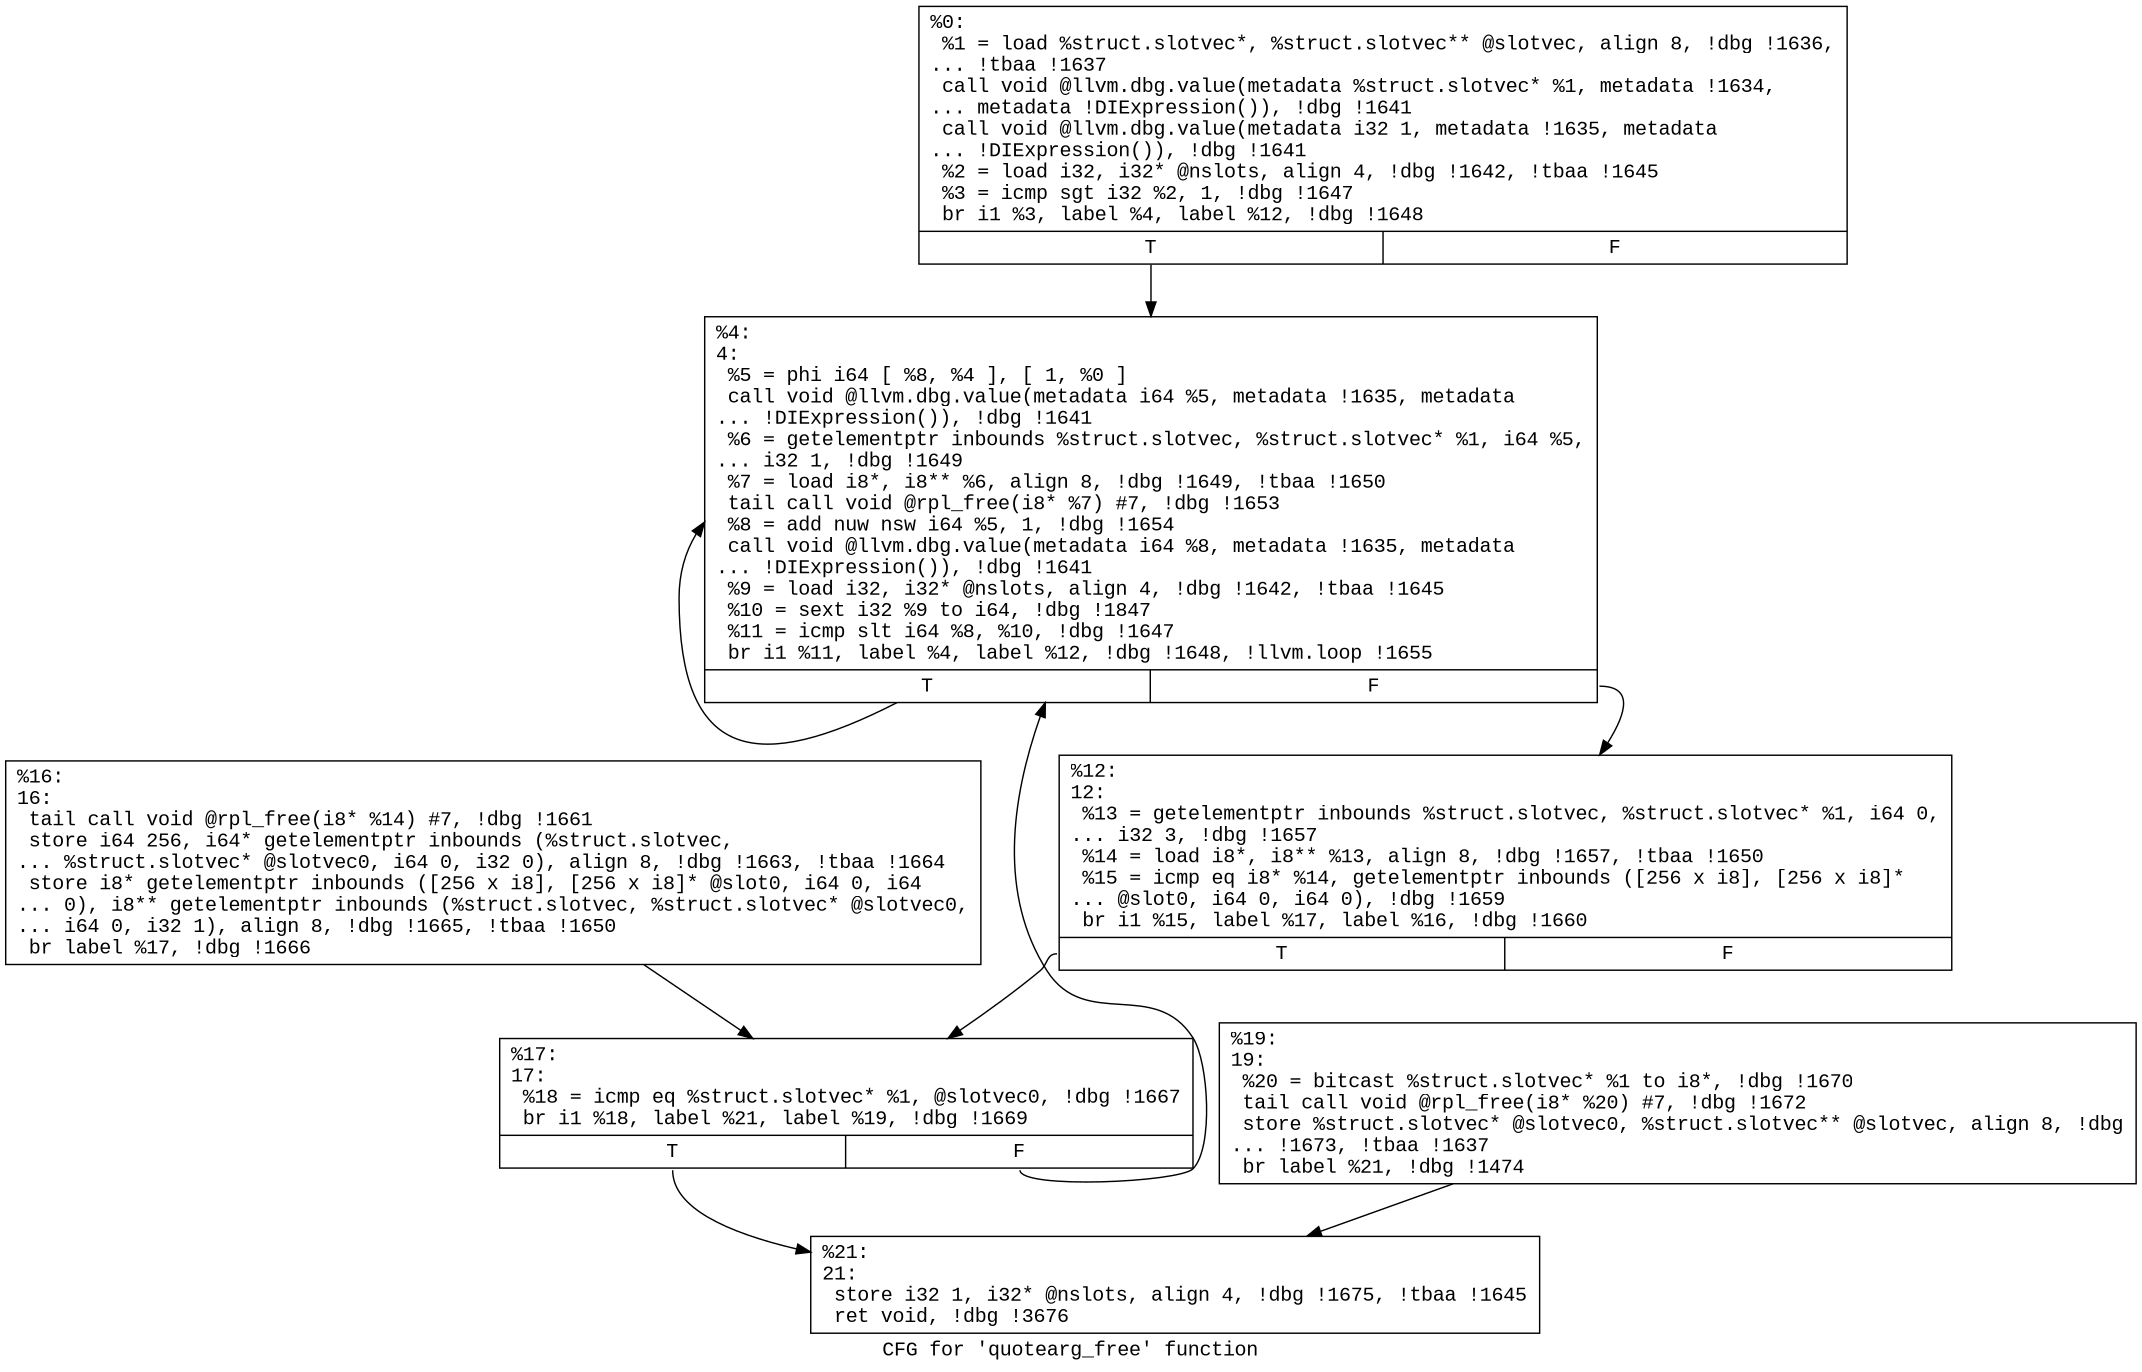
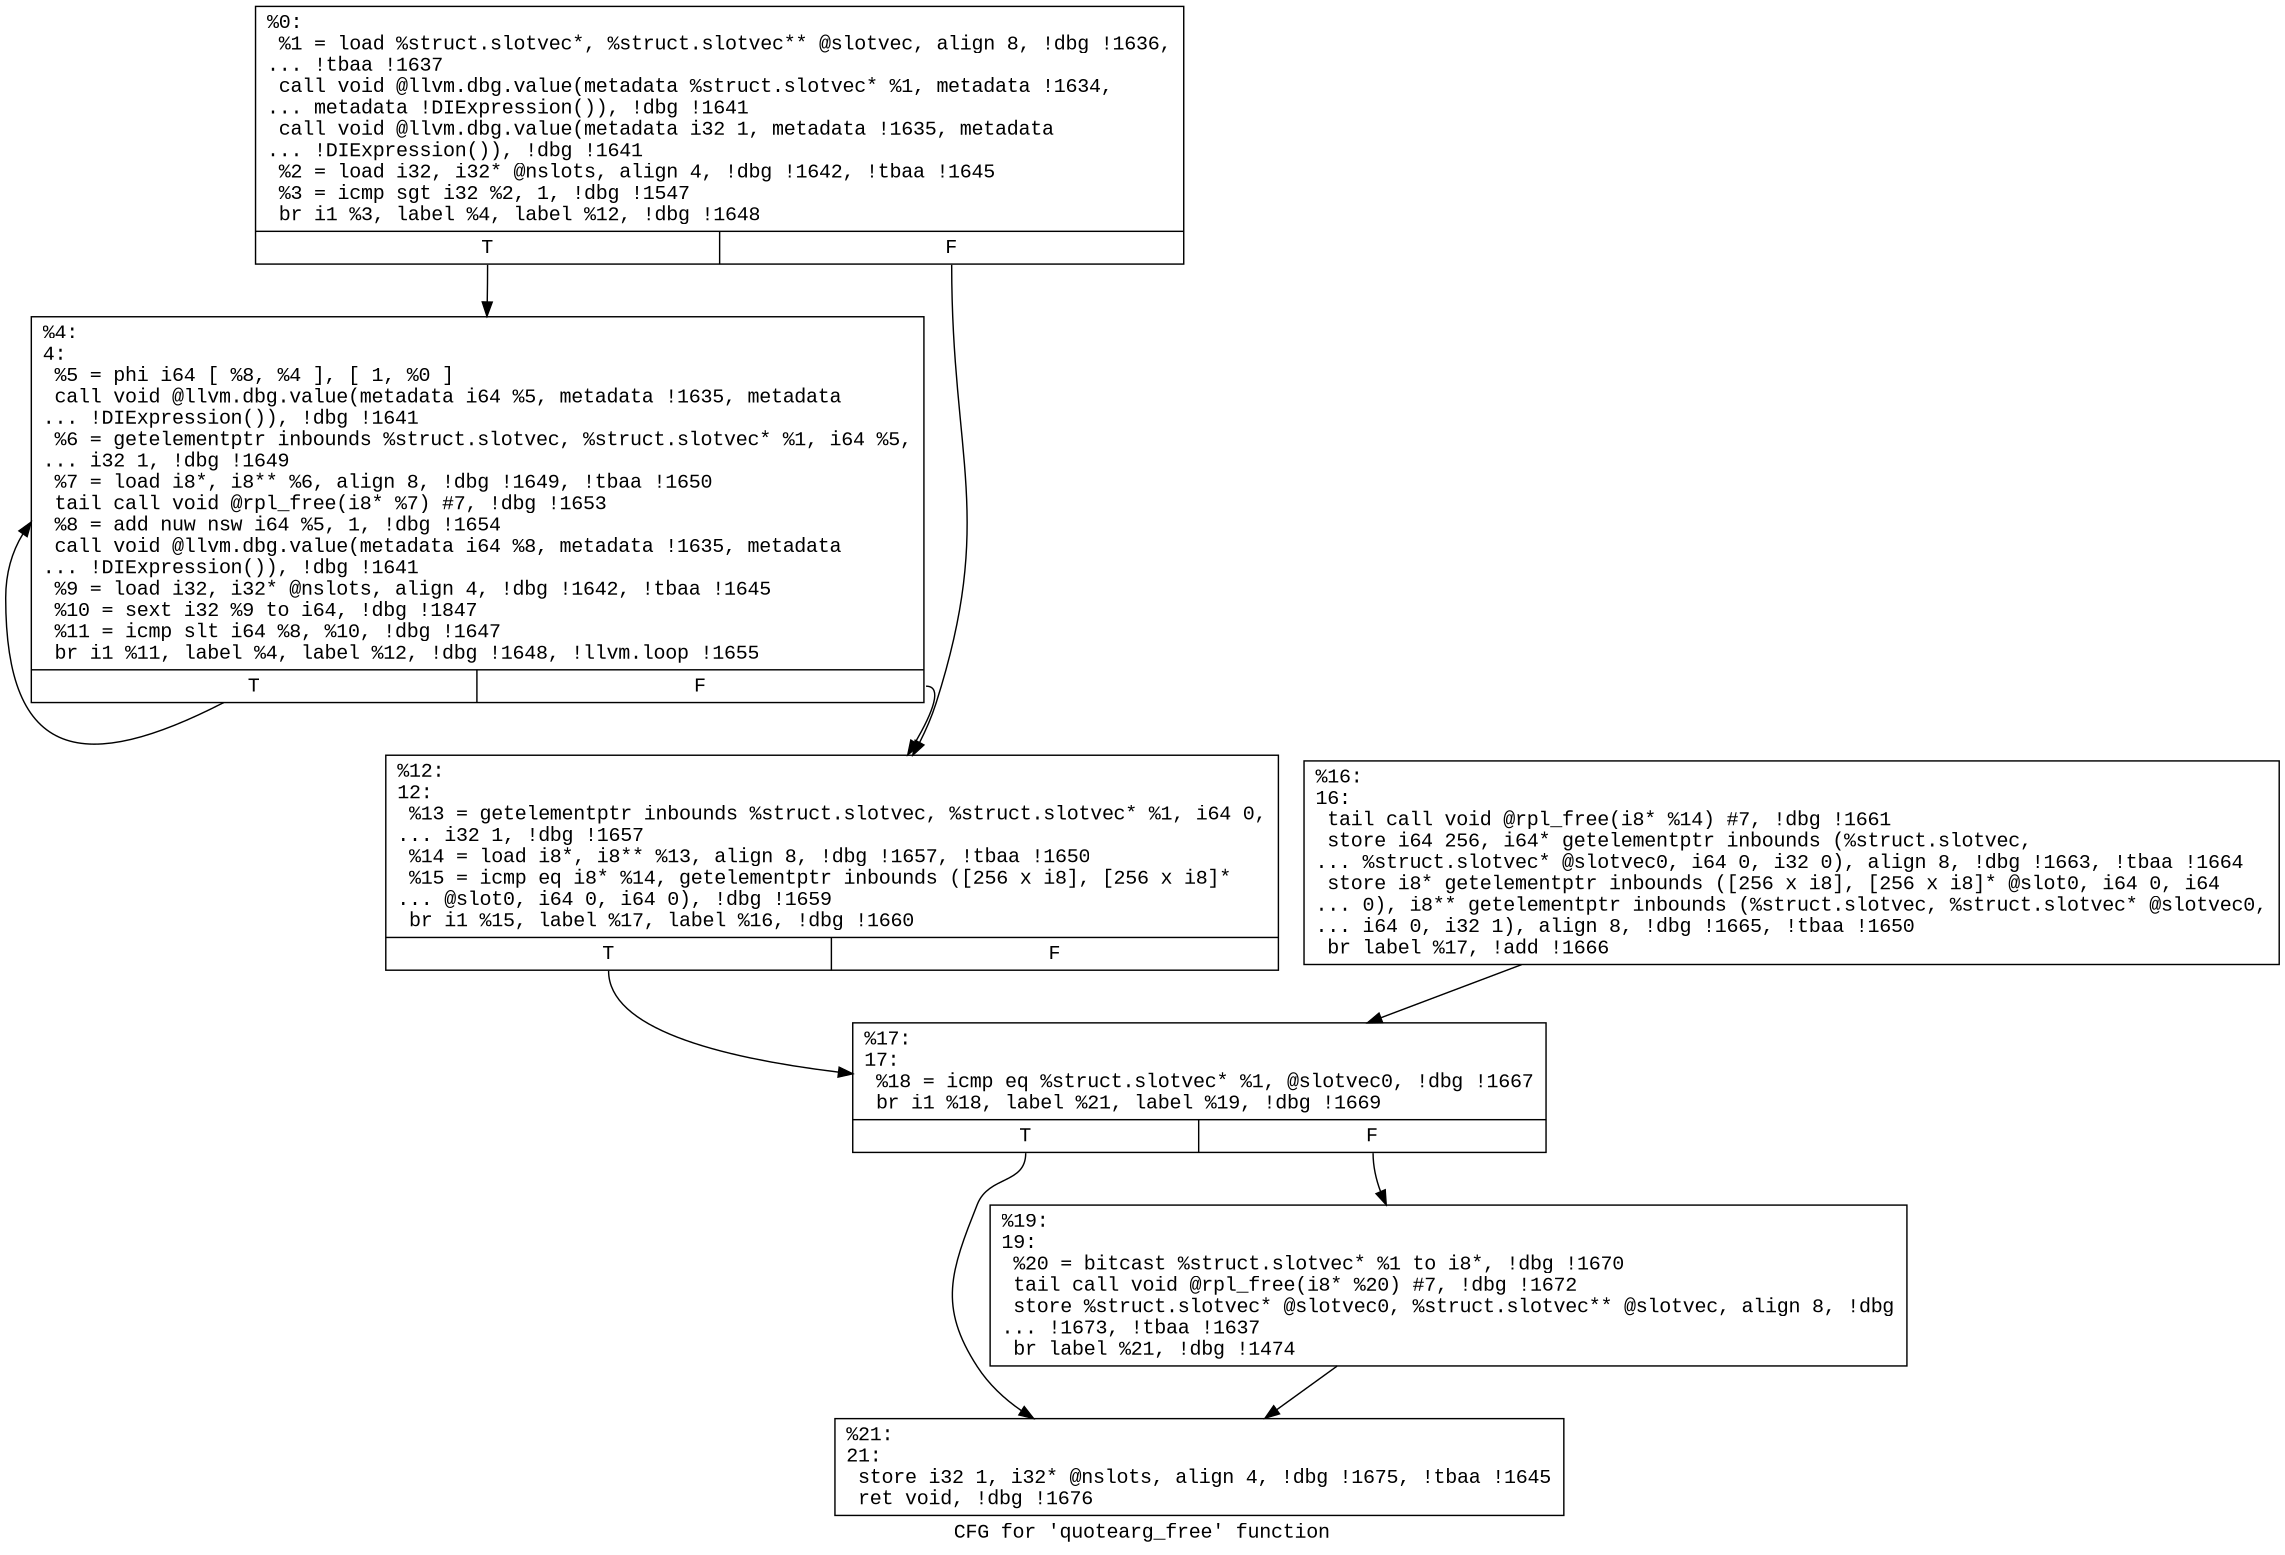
  digraph {
    fontname="Liberation Mono"
    label="CFG for 'quotearg_free' function"
    node [fontname="Liberation Mono" shape=record]
    edge [fontname="Liberation Mono" tailport=s0]
-   n1 [label="{%0:\l  %1 = load %struct.slotvec*, %struct.slotvec** @slotvec, align 8, !dbg !1636,\l... !tbaa !1637\l  call void @llvm.dbg.value(metadata %struct.slotvec* %1, metadata !1634,\l... metadata !DIExpression()), !dbg !1641\l  call void @llvm.dbg.value(metadata i32 1, metadata !1635, metadata\l... !DIExpression()), !dbg !1641\l  %2 = load i32, i32* @nslots, align 4, !dbg !1642, !tbaa !1645\l  %3 = icmp sgt i32 %2, 1, !dbg !1647\l  br i1 %3, label %4, label %12, !dbg !1648\l|{<s0>T|<s1>F}}"]
+   n1 [label="{%0:\l  %1 = load %struct.slotvec*, %struct.slotvec** @slotvec, align 8, !dbg !1636,\l... !tbaa !1637\l  call void @llvm.dbg.value(metadata %struct.slotvec* %1, metadata !1634,\l... metadata !DIExpression()), !dbg !1641\l  call void @llvm.dbg.value(metadata i32 1, metadata !1635, metadata\l... !DIExpression()), !dbg !1641\l  %2 = load i32, i32* @nslots, align 4, !dbg !1642, !tbaa !1645\l  %3 = icmp sgt i32 %2, 1, !dbg !1547\l  br i1 %3, label %4, label %12, !dbg !1648\l|{<s0>T|<s1>F}}"]
    n2 [label="{%4:\l4:                                                \l  %5 = phi i64 [ %8, %4 ], [ 1, %0 ]\l  call void @llvm.dbg.value(metadata i64 %5, metadata !1635, metadata\l... !DIExpression()), !dbg !1641\l  %6 = getelementptr inbounds %struct.slotvec, %struct.slotvec* %1, i64 %5,\l... i32 1, !dbg !1649\l  %7 = load i8*, i8** %6, align 8, !dbg !1649, !tbaa !1650\l  tail call void @rpl_free(i8* %7) #7, !dbg !1653\l  %8 = add nuw nsw i64 %5, 1, !dbg !1654\l  call void @llvm.dbg.value(metadata i64 %8, metadata !1635, metadata\l... !DIExpression()), !dbg !1641\l  %9 = load i32, i32* @nslots, align 4, !dbg !1642, !tbaa !1645\l  %10 = sext i32 %9 to i64, !dbg !1847\l  %11 = icmp slt i64 %8, %10, !dbg !1647\l  br i1 %11, label %4, label %12, !dbg !1648, !llvm.loop !1655\l|{<s0>T|<s1>F}}"]
-   n3 [label="{%12:\l12:                                               \l  %13 = getelementptr inbounds %struct.slotvec, %struct.slotvec* %1, i64 0,\l... i32 3, !dbg !1657\l  %14 = load i8*, i8** %13, align 8, !dbg !1657, !tbaa !1650\l  %15 = icmp eq i8* %14, getelementptr inbounds ([256 x i8], [256 x i8]*\l... @slot0, i64 0, i64 0), !dbg !1659\l  br i1 %15, label %17, label %16, !dbg !1660\l|{<s0>T|<s1>F}}"]
+   n3 [label="{%12:\l12:                                               \l  %13 = getelementptr inbounds %struct.slotvec, %struct.slotvec* %1, i64 0,\l... i32 1, !dbg !1657\l  %14 = load i8*, i8** %13, align 8, !dbg !1657, !tbaa !1650\l  %15 = icmp eq i8* %14, getelementptr inbounds ([256 x i8], [256 x i8]*\l... @slot0, i64 0, i64 0), !dbg !1659\l  br i1 %15, label %17, label %16, !dbg !1660\l|{<s0>T|<s1>F}}"]
    n4 [label="{%17:\l17:                                               \l  %18 = icmp eq %struct.slotvec* %1, @slotvec0, !dbg !1667\l  br i1 %18, label %21, label %19, !dbg !1669\l|{<s0>T|<s1>F}}"]
-   n5 [label="{%21:\l21:                                               \l  store i32 1, i32* @nslots, align 4, !dbg !1675, !tbaa !1645\l  ret void, !dbg !3676\l}"]
+   n5 [label="{%21:\l21:                                               \l  store i32 1, i32* @nslots, align 4, !dbg !1675, !tbaa !1645\l  ret void, !dbg !1676\l}"]
    n6 [label="{%19:\l19:                                               \l  %20 = bitcast %struct.slotvec* %1 to i8*, !dbg !1670\l  tail call void @rpl_free(i8* %20) #7, !dbg !1672\l  store %struct.slotvec* @slotvec0, %struct.slotvec** @slotvec, align 8, !dbg\l... !1673, !tbaa !1637\l  br label %21, !dbg !1474\l}"]
-   n7 [label="{%16:\l16:                                               \l  tail call void @rpl_free(i8* %14) #7, !dbg !1661\l  store i64 256, i64* getelementptr inbounds (%struct.slotvec,\l... %struct.slotvec* @slotvec0, i64 0, i32 0), align 8, !dbg !1663, !tbaa !1664\l  store i8* getelementptr inbounds ([256 x i8], [256 x i8]* @slot0, i64 0, i64\l... 0), i8** getelementptr inbounds (%struct.slotvec, %struct.slotvec* @slotvec0,\l... i64 0, i32 1), align 8, !dbg !1665, !tbaa !1650\l  br label %17, !dbg !1666\l}"]
+   n7 [label="{%16:\l16:                                               \l  tail call void @rpl_free(i8* %14) #7, !dbg !1661\l  store i64 256, i64* getelementptr inbounds (%struct.slotvec,\l... %struct.slotvec* @slotvec0, i64 0, i32 0), align 8, !dbg !1663, !tbaa !1664\l  store i8* getelementptr inbounds ([256 x i8], [256 x i8]* @slot0, i64 0, i64\l... 0), i8** getelementptr inbounds (%struct.slotvec, %struct.slotvec* @slotvec0,\l... i64 0, i32 1), align 8, !dbg !1665, !tbaa !1650\l  br label %17, !add !1666\l}"]
    n1 -> n2
+   n1 -> n3 [tailport=s1]
    n2 -> n2
    n2 -> n3 [tailport=s1]
    n3 -> n4
    n4 -> n5
-   n4 -> n2 [tailport=s1]
+   n4 -> n6 [tailport=s1]
    n6 -> n5
    n7 -> n4
  }
